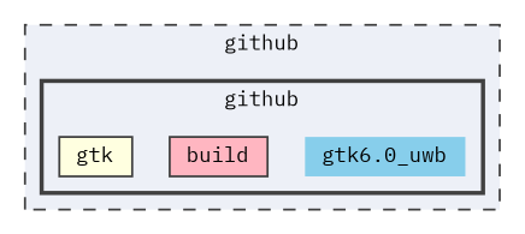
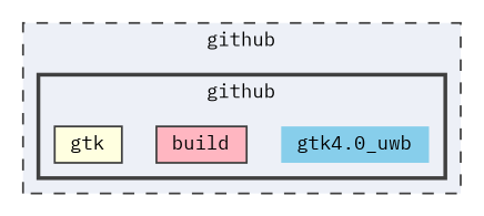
  digraph {
    compound=true
    fontname="IBM Plex Mono"
    node [fontname="IBM Plex Mono" fontsize=10 shape=box style=filled color=grey25]
-   n1 [height=0.2 label="gtk6.0_uwb" shape=plaintext width=0.4 fillcolor=skyblue color=""]
+   n1 [height=0.2 label="gtk4.0_uwb" shape=plaintext width=0.4 fillcolor=skyblue color=""]
    n2 [fillcolor=lightpink height=0.2 label=build width=0.4]
    n3 [fillcolor=lightyellow height=0.2 label=gtk width=0.4]
    subgraph cluster_1 {
      bgcolor="#edf0f7"
      fontsize=10
      label=github
      pencolor=grey25
      style="filled,dashed"
      subgraph cluster_2 {
        bgcolor="#edf0f7"
        fontsize=10
        pencolor=grey25
        style="filled,bold"
        n1
        n2
        n3
      }
    }
  }
